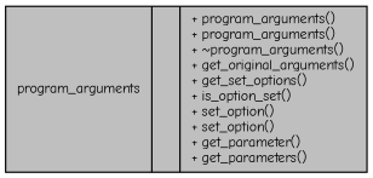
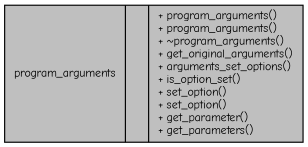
  digraph {
    rankdir=LR
    fontname="Comic Neue"
-   n1 [color=black fillcolor=grey75 fontcolor=black fontname="Comic Neue" fontsize=10 height=0.2 label="{program_arguments\n||+ program_arguments()\l+ program_arguments()\l+ ~program_arguments()\l+ get_original_arguments()\l+ get_set_options()\l+ is_option_set()\l+ set_option()\l+ set_option()\l+ get_parameter()\l+ get_parameters()\l}" shape=record style=filled width=0.4]
+   n1 [color=black fillcolor=grey75 fontcolor=black fontname="Comic Neue" fontsize=10 height=0.2 label="{program_arguments\n||+ program_arguments()\l+ program_arguments()\l+ ~program_arguments()\l+ get_original_arguments()\l+ arguments_set_options()\l+ is_option_set()\l+ set_option()\l+ set_option()\l+ get_parameter()\l+ get_parameters()\l}" shape=record style=filled width=0.4]
  }
